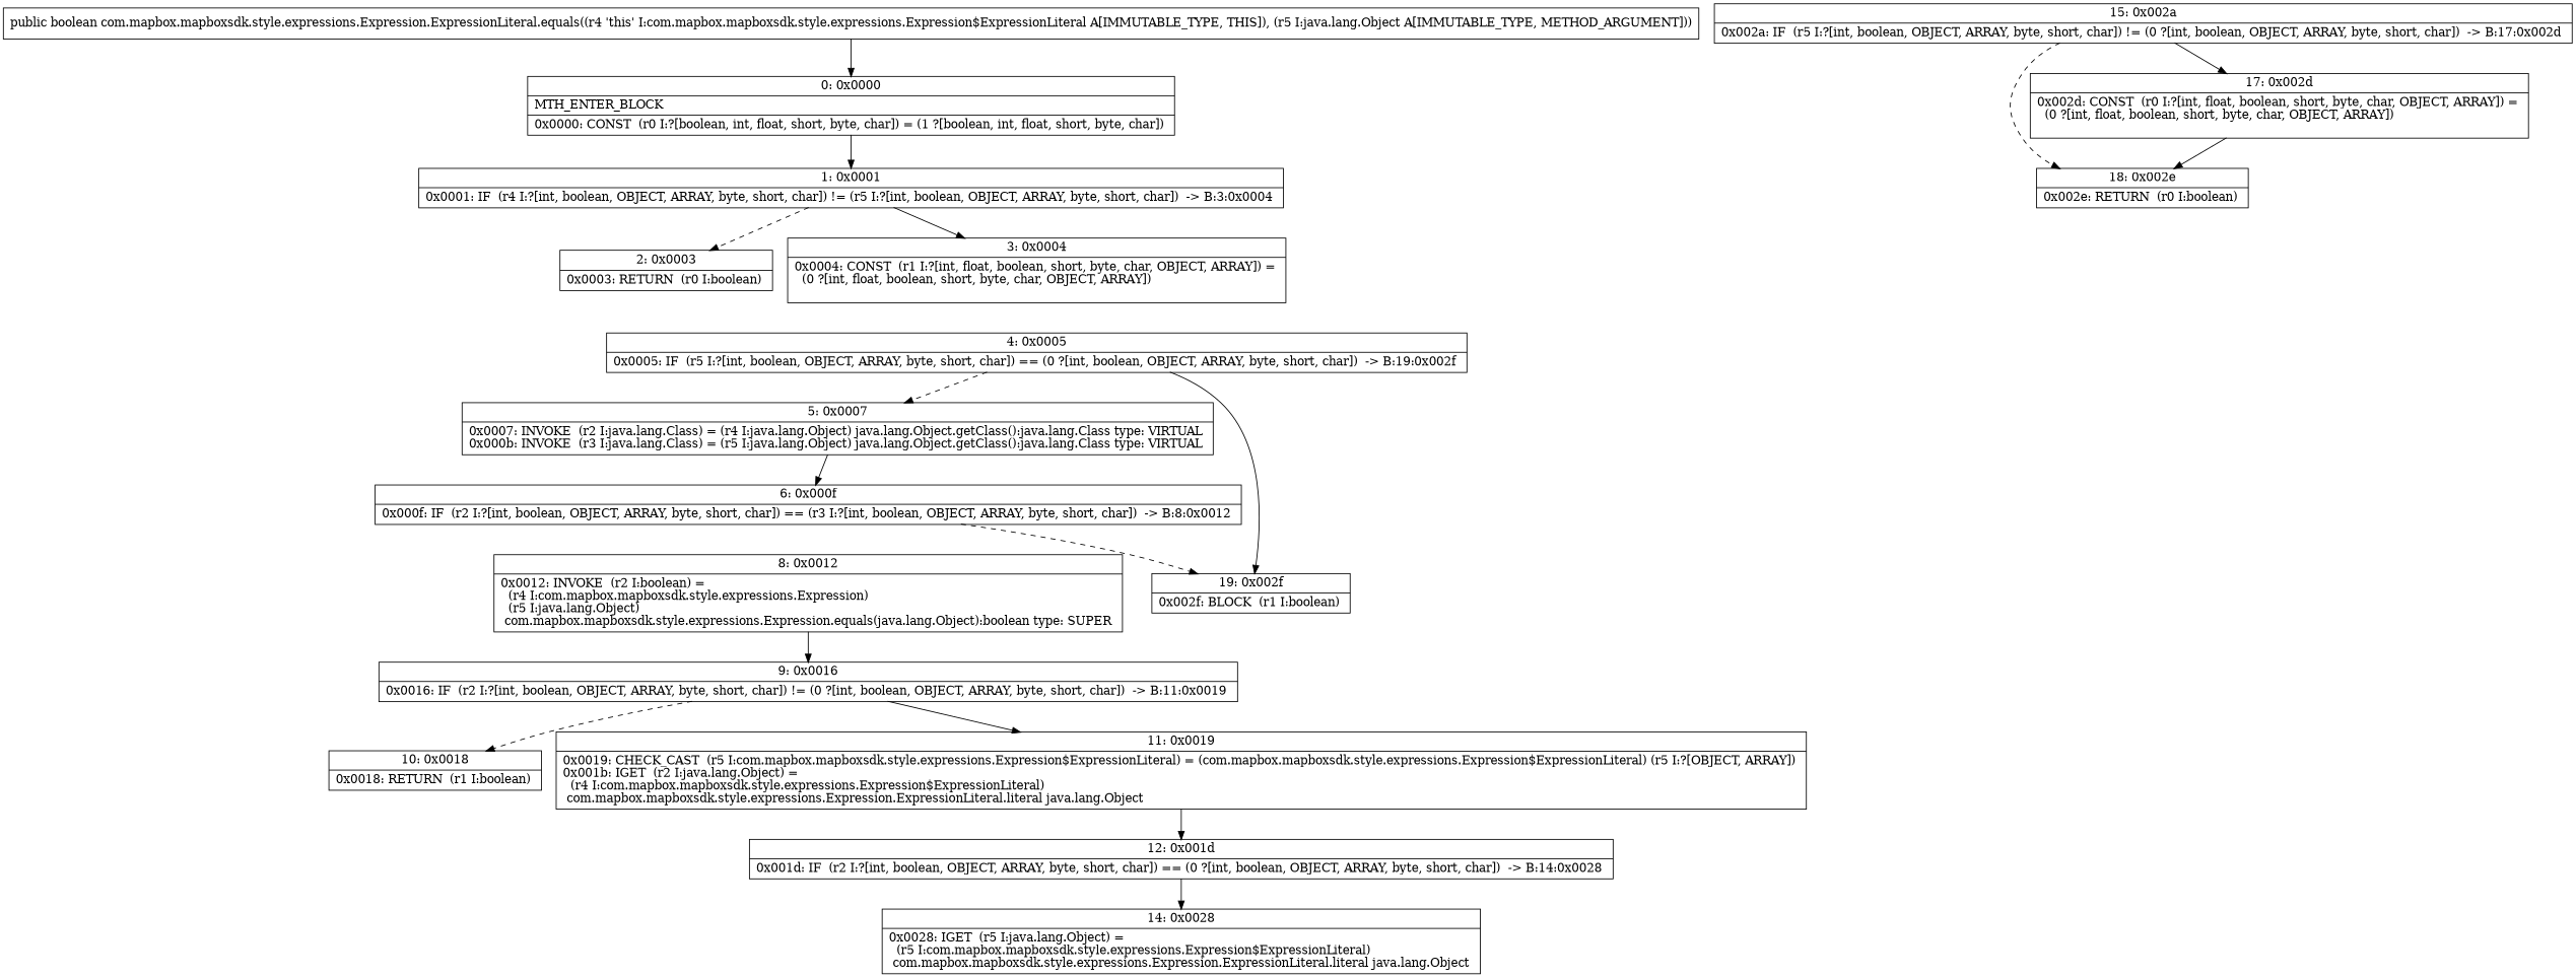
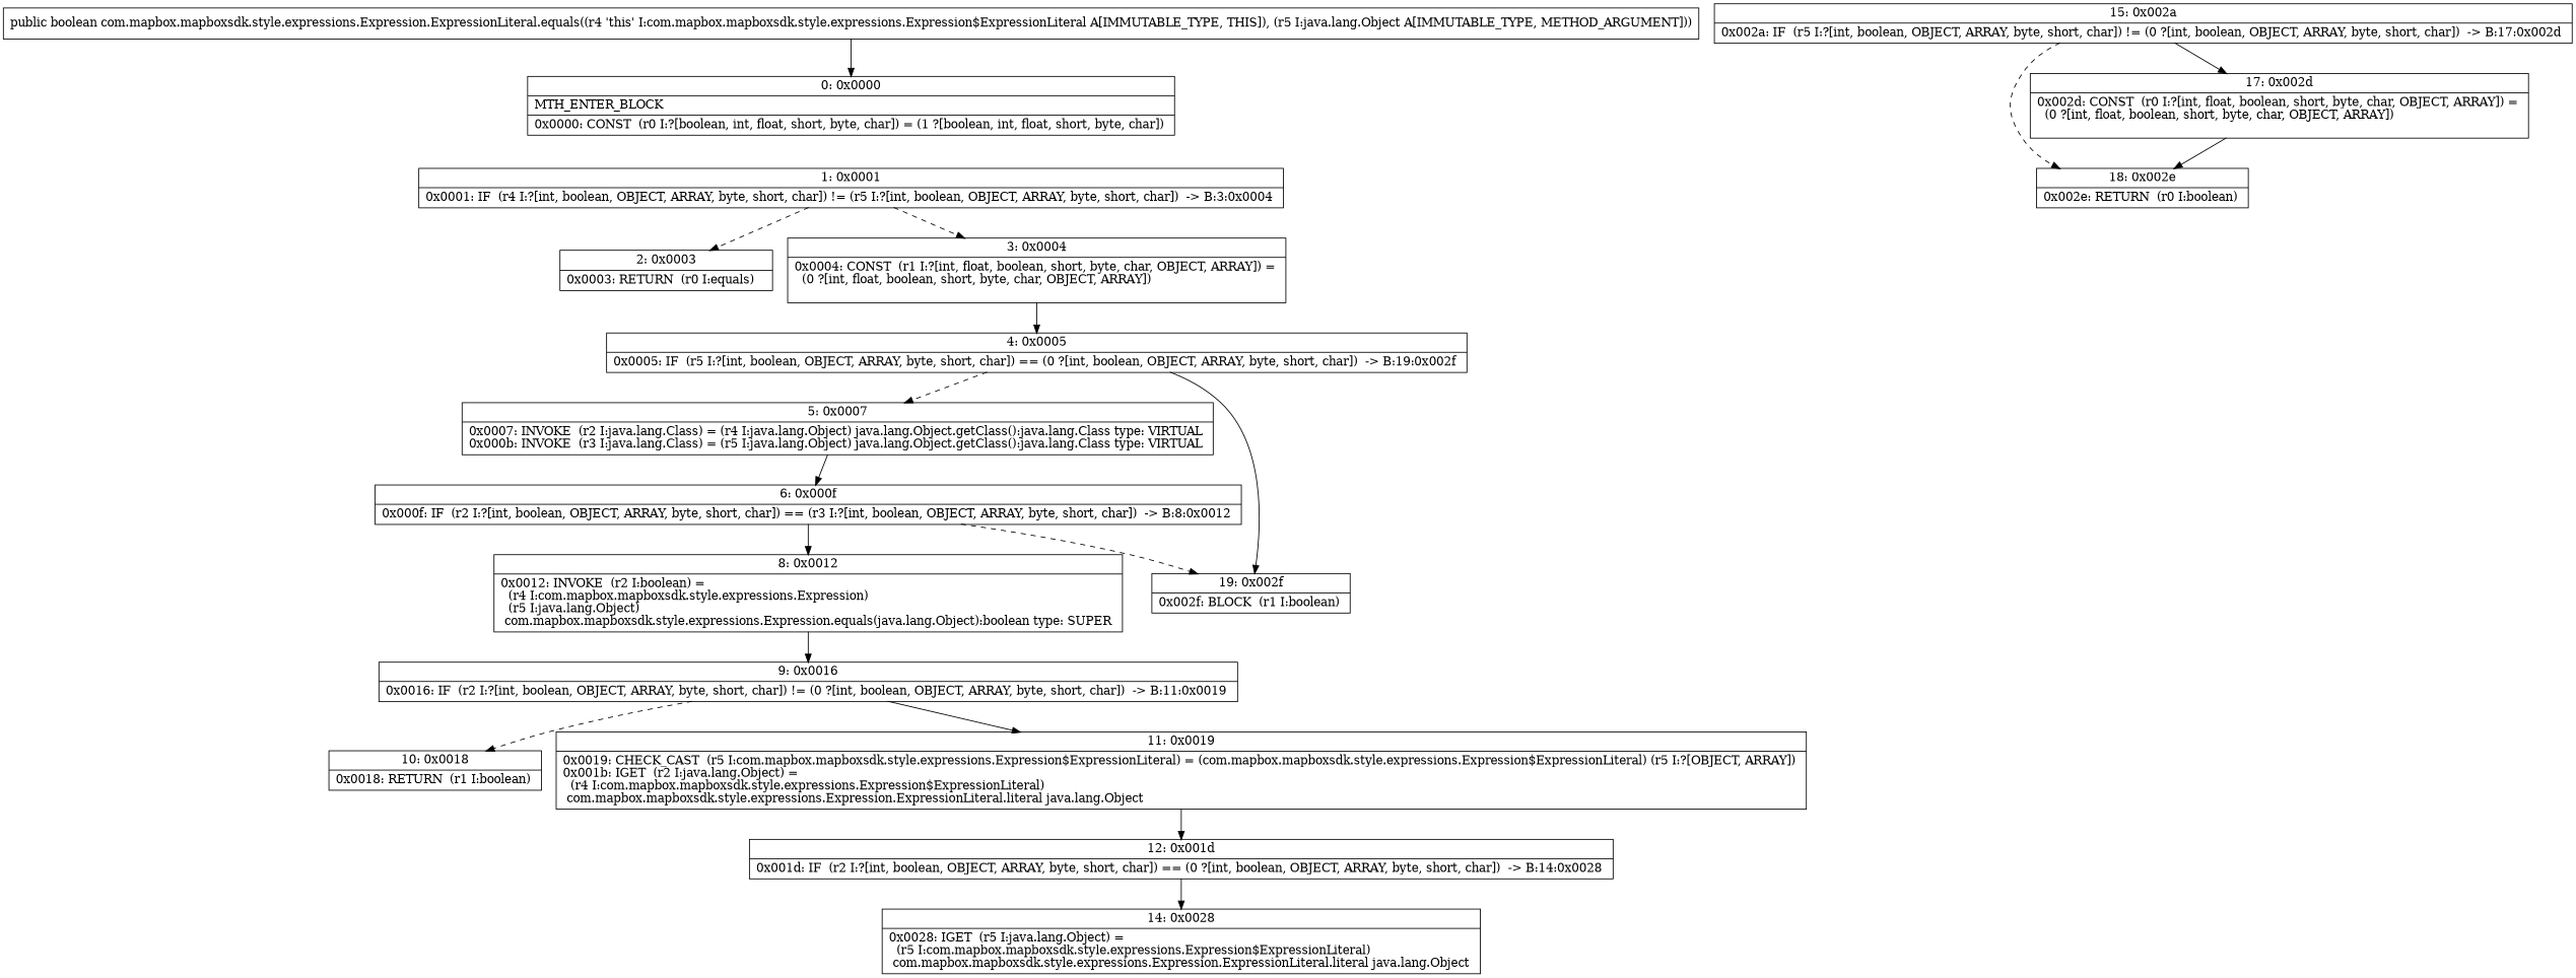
  digraph {
    node [shape=record]
    n1 [label="{0\:\ 0x0000|MTH_ENTER_BLOCK\l|0x0000: CONST  (r0 I:?[boolean, int, float, short, byte, char]) = (1 ?[boolean, int, float, short, byte, char]) \l}"]
    n2 [label="{1\:\ 0x0001|0x0001: IF  (r4 I:?[int, boolean, OBJECT, ARRAY, byte, short, char]) != (r5 I:?[int, boolean, OBJECT, ARRAY, byte, short, char])  \-\> B:3:0x0004 \l}"]
-   n3 [label="{2\:\ 0x0003|0x0003: RETURN  (r0 I:boolean) \l}"]
+   n3 [label="{2\:\ 0x0003|0x0003: RETURN  (r0 I:equals) \l}"]
    n4 [label="{3\:\ 0x0004|0x0004: CONST  (r1 I:?[int, float, boolean, short, byte, char, OBJECT, ARRAY]) = \l  (0 ?[int, float, boolean, short, byte, char, OBJECT, ARRAY])\l \l}"]
    n5 [label="{4\:\ 0x0005|0x0005: IF  (r5 I:?[int, boolean, OBJECT, ARRAY, byte, short, char]) == (0 ?[int, boolean, OBJECT, ARRAY, byte, short, char])  \-\> B:19:0x002f \l}"]
    n6 [label="{5\:\ 0x0007|0x0007: INVOKE  (r2 I:java.lang.Class) = (r4 I:java.lang.Object) java.lang.Object.getClass():java.lang.Class type: VIRTUAL \l0x000b: INVOKE  (r3 I:java.lang.Class) = (r5 I:java.lang.Object) java.lang.Object.getClass():java.lang.Class type: VIRTUAL \l}"]
    n7 [label="{19\:\ 0x002f|0x002f: BLOCK  (r1 I:boolean) \l}"]
    n8 [label="{6\:\ 0x000f|0x000f: IF  (r2 I:?[int, boolean, OBJECT, ARRAY, byte, short, char]) == (r3 I:?[int, boolean, OBJECT, ARRAY, byte, short, char])  \-\> B:8:0x0012 \l}"]
    n9 [label="{8\:\ 0x0012|0x0012: INVOKE  (r2 I:boolean) = \l  (r4 I:com.mapbox.mapboxsdk.style.expressions.Expression)\l  (r5 I:java.lang.Object)\l com.mapbox.mapboxsdk.style.expressions.Expression.equals(java.lang.Object):boolean type: SUPER \l}"]
    n10 [label="{9\:\ 0x0016|0x0016: IF  (r2 I:?[int, boolean, OBJECT, ARRAY, byte, short, char]) != (0 ?[int, boolean, OBJECT, ARRAY, byte, short, char])  \-\> B:11:0x0019 \l}"]
    n11 [label="{10\:\ 0x0018|0x0018: RETURN  (r1 I:boolean) \l}"]
    n12 [label="{11\:\ 0x0019|0x0019: CHECK_CAST  (r5 I:com.mapbox.mapboxsdk.style.expressions.Expression$ExpressionLiteral) = (com.mapbox.mapboxsdk.style.expressions.Expression$ExpressionLiteral) (r5 I:?[OBJECT, ARRAY]) \l0x001b: IGET  (r2 I:java.lang.Object) = \l  (r4 I:com.mapbox.mapboxsdk.style.expressions.Expression$ExpressionLiteral)\l com.mapbox.mapboxsdk.style.expressions.Expression.ExpressionLiteral.literal java.lang.Object \l}"]
    n13 [label="{12\:\ 0x001d|0x001d: IF  (r2 I:?[int, boolean, OBJECT, ARRAY, byte, short, char]) == (0 ?[int, boolean, OBJECT, ARRAY, byte, short, char])  \-\> B:14:0x0028 \l}"]
    n14 [label="{14\:\ 0x0028|0x0028: IGET  (r5 I:java.lang.Object) = \l  (r5 I:com.mapbox.mapboxsdk.style.expressions.Expression$ExpressionLiteral)\l com.mapbox.mapboxsdk.style.expressions.Expression.ExpressionLiteral.literal java.lang.Object \l}"]
    n15 [label="{18\:\ 0x002e|0x002e: RETURN  (r0 I:boolean) \l}"]
    n16 [label="{15\:\ 0x002a|0x002a: IF  (r5 I:?[int, boolean, OBJECT, ARRAY, byte, short, char]) != (0 ?[int, boolean, OBJECT, ARRAY, byte, short, char])  \-\> B:17:0x002d \l}"]
    n17 [label="{17\:\ 0x002d|0x002d: CONST  (r0 I:?[int, float, boolean, short, byte, char, OBJECT, ARRAY]) = \l  (0 ?[int, float, boolean, short, byte, char, OBJECT, ARRAY])\l \l}"]
    n18 [label="{public boolean com.mapbox.mapboxsdk.style.expressions.Expression.ExpressionLiteral.equals((r4 'this' I:com.mapbox.mapboxsdk.style.expressions.Expression$ExpressionLiteral A[IMMUTABLE_TYPE, THIS]), (r5 I:java.lang.Object A[IMMUTABLE_TYPE, METHOD_ARGUMENT])) }"]
-   n1 -> n2
    n2 -> n3 [style=dashed]
-   n2 -> n4
+   n2 -> n4 [style=dashed]
+   n4 -> n5
    n5 -> n6 [style=dashed]
    n5 -> n7
    n6 -> n8
    n8 -> n7 [style=dashed]
+   n8 -> n9
    n9 -> n10
    n10 -> n11 [style=dashed]
    n10 -> n12
    n12 -> n13
    n13 -> n14
    n16 -> n15 [style=dashed]
    n16 -> n17
    n17 -> n15
    n18 -> n1
  }
